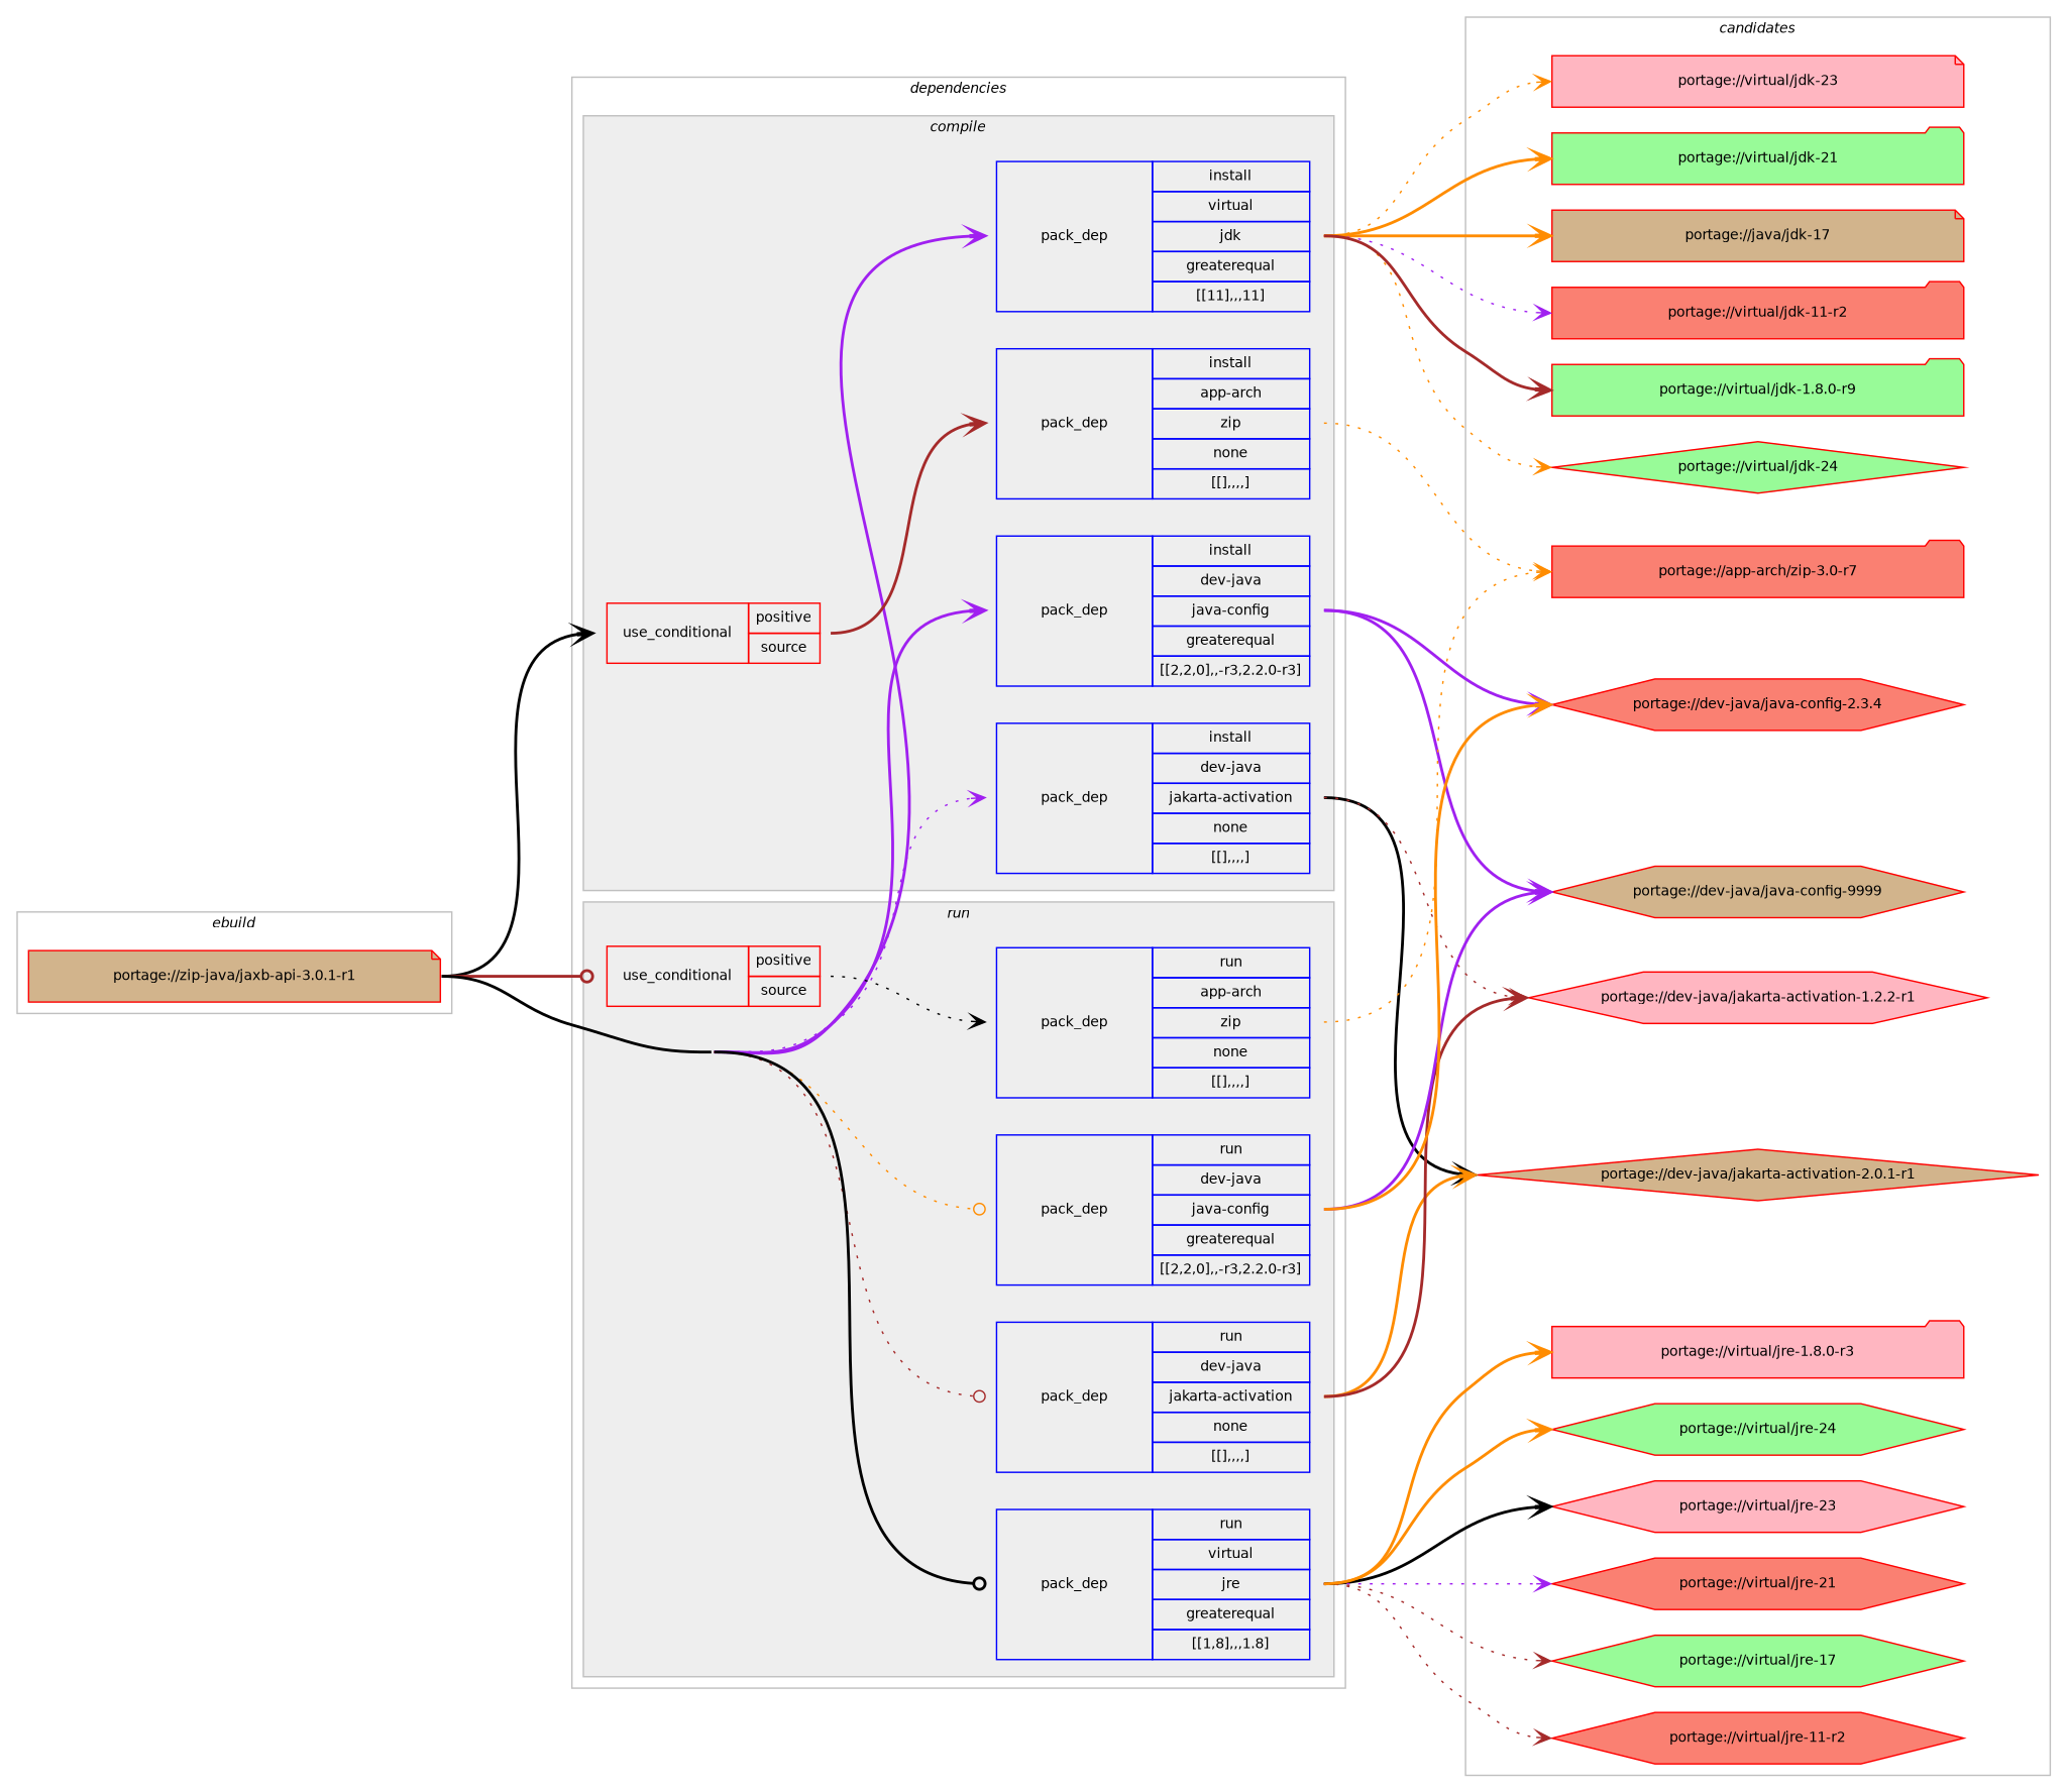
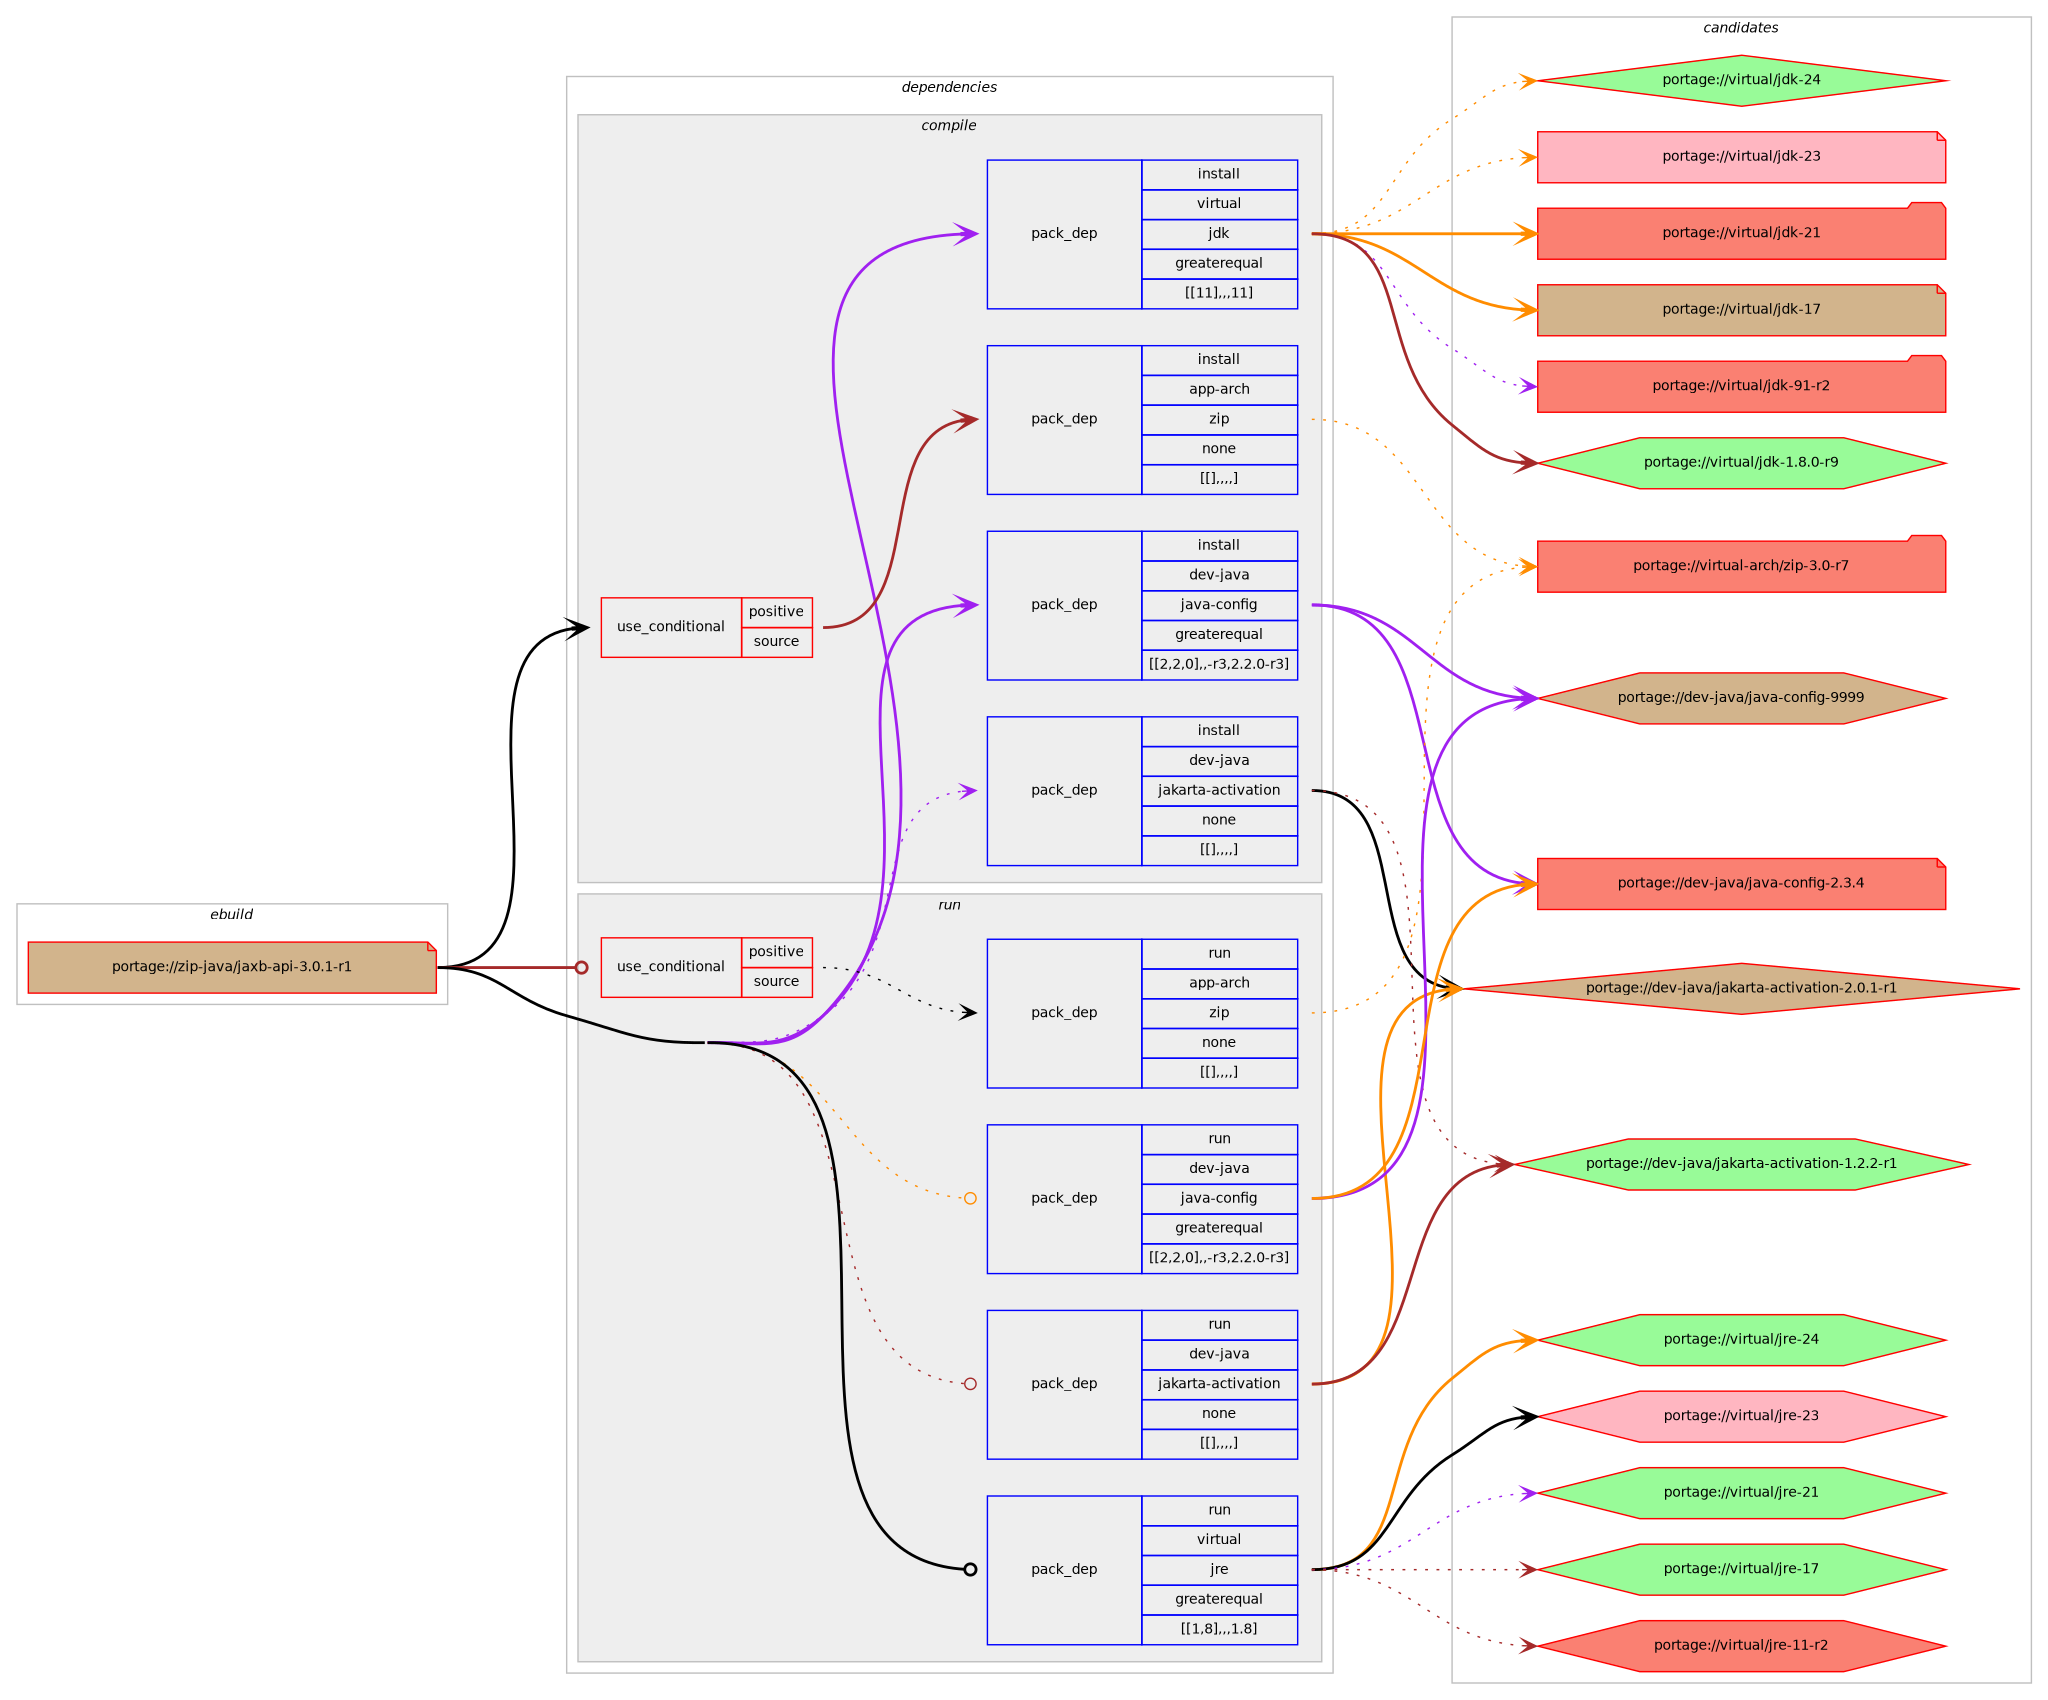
  digraph {
    compound=true
    concentrate=true
    fontname=Helvetica
    fontsize=10
    newrank=true
    rankdir=LR
    ranksep=1.5
    node [color=red fontname=Helvetica fontsize=10 shape=none style=filled]
    edge [arrowhead=vee color=darkorange headport=w style=bold tailport=e weight=100]
    n1 [fillcolor=tan label="portage://zip-java/jaxb-api-3.0.1-r1" shape=note width=4]
    n2 [color=blue label=<<TABLE BORDER="0" CELLBORDER="1" CELLSPACING="0" CELLPADDING="4" WIDTH="220"><TR><TD ROWSPAN="6" CELLPADDING="30">pack_dep</TD></TR><TR><TD WIDTH="110">install</TD></TR><TR><TD>app-arch</TD></TR><TR><TD>zip</TD></TR><TR><TD>none</TD></TR><TR><TD>[[],,,,]</TD></TR></TABLE>> style=""]
    n3 [label=<<TABLE BORDER="0" CELLBORDER="1" CELLSPACING="0" CELLPADDING="4"><TR><TD ROWSPAN="3" CELLPADDING="10">use_conditional</TD></TR><TR><TD>positive</TD></TR><TR><TD>source</TD></TR></TABLE>> style=""]
    n4 [color=blue label=<<TABLE BORDER="0" CELLBORDER="1" CELLSPACING="0" CELLPADDING="4" WIDTH="220"><TR><TD ROWSPAN="6" CELLPADDING="30">pack_dep</TD></TR><TR><TD WIDTH="110">install</TD></TR><TR><TD>dev-java</TD></TR><TR><TD>jakarta-activation</TD></TR><TR><TD>none</TD></TR><TR><TD>[[],,,,]</TD></TR></TABLE>> style=""]
    n5 [color=blue label=<<TABLE BORDER="0" CELLBORDER="1" CELLSPACING="0" CELLPADDING="4" WIDTH="220"><TR><TD ROWSPAN="6" CELLPADDING="30">pack_dep</TD></TR><TR><TD WIDTH="110">install</TD></TR><TR><TD>dev-java</TD></TR><TR><TD>java-config</TD></TR><TR><TD>greaterequal</TD></TR><TR><TD>[[2,2,0],,-r3,2.2.0-r3]</TD></TR></TABLE>> style=""]
    n6 [color=blue label=<<TABLE BORDER="0" CELLBORDER="1" CELLSPACING="0" CELLPADDING="4" WIDTH="220"><TR><TD ROWSPAN="6" CELLPADDING="30">pack_dep</TD></TR><TR><TD WIDTH="110">install</TD></TR><TR><TD>virtual</TD></TR><TR><TD>jdk</TD></TR><TR><TD>greaterequal</TD></TR><TR><TD>[[11],,,11]</TD></TR></TABLE>> style=""]
    n7 [color=blue label=<<TABLE BORDER="0" CELLBORDER="1" CELLSPACING="0" CELLPADDING="4" WIDTH="220"><TR><TD ROWSPAN="6" CELLPADDING="30">pack_dep</TD></TR><TR><TD WIDTH="110">run</TD></TR><TR><TD>app-arch</TD></TR><TR><TD>zip</TD></TR><TR><TD>none</TD></TR><TR><TD>[[],,,,]</TD></TR></TABLE>> style=""]
    n8 [label=<<TABLE BORDER="0" CELLBORDER="1" CELLSPACING="0" CELLPADDING="4"><TR><TD ROWSPAN="3" CELLPADDING="10">use_conditional</TD></TR><TR><TD>positive</TD></TR><TR><TD>source</TD></TR></TABLE>> style=""]
    n9 [color=blue label=<<TABLE BORDER="0" CELLBORDER="1" CELLSPACING="0" CELLPADDING="4" WIDTH="220"><TR><TD ROWSPAN="6" CELLPADDING="30">pack_dep</TD></TR><TR><TD WIDTH="110">run</TD></TR><TR><TD>dev-java</TD></TR><TR><TD>jakarta-activation</TD></TR><TR><TD>none</TD></TR><TR><TD>[[],,,,]</TD></TR></TABLE>> style=""]
    n10 [color=blue label=<<TABLE BORDER="0" CELLBORDER="1" CELLSPACING="0" CELLPADDING="4" WIDTH="220"><TR><TD ROWSPAN="6" CELLPADDING="30">pack_dep</TD></TR><TR><TD WIDTH="110">run</TD></TR><TR><TD>dev-java</TD></TR><TR><TD>java-config</TD></TR><TR><TD>greaterequal</TD></TR><TR><TD>[[2,2,0],,-r3,2.2.0-r3]</TD></TR></TABLE>> style=""]
    n11 [color=blue label=<<TABLE BORDER="0" CELLBORDER="1" CELLSPACING="0" CELLPADDING="4" WIDTH="220"><TR><TD ROWSPAN="6" CELLPADDING="30">pack_dep</TD></TR><TR><TD WIDTH="110">run</TD></TR><TR><TD>virtual</TD></TR><TR><TD>jre</TD></TR><TR><TD>greaterequal</TD></TR><TR><TD>[[1,8],,,1.8]</TD></TR></TABLE>> style=""]
-   n12 [fillcolor=salmon label="portage://app-arch/zip-3.0-r7" shape=folder width=4]
+   n12 [fillcolor=salmon label="portage://virtual-arch/zip-3.0-r7" shape=folder width=4]
    n13 [fillcolor=tan label="portage://dev-java/jakarta-activation-2.0.1-r1" shape=diamond width=4]
-   n14 [fillcolor=lightpink label="portage://dev-java/jakarta-activation-1.2.2-r1" shape=hexagon width=4]
+   n14 [fillcolor=palegreen label="portage://dev-java/jakarta-activation-1.2.2-r1" shape=hexagon width=4]
    n15 [fillcolor=tan label="portage://dev-java/java-config-9999" shape=hexagon width=4]
-   n16 [fillcolor=salmon label="portage://dev-java/java-config-2.3.4" shape=hexagon width=4]
+   n16 [fillcolor=salmon label="portage://dev-java/java-config-2.3.4" shape=note width=4]
    n17 [fillcolor=palegreen label="portage://virtual/jdk-24" shape=diamond width=4]
    n18 [fillcolor=lightpink label="portage://virtual/jdk-23" shape=note width=4]
-   n19 [fillcolor=palegreen label="portage://virtual/jdk-21" shape=folder width=4]
-   n20 [fillcolor=tan label="portage://java/jdk-17" shape=note width=4]
-   n21 [fillcolor=salmon label="portage://virtual/jdk-11-r2" shape=folder width=4]
-   n22 [fillcolor=palegreen label="portage://virtual/jdk-1.8.0-r9" shape=folder width=4]
+   n19 [fillcolor=salmon label="portage://virtual/jdk-21" shape=folder width=4]
+   n20 [fillcolor=tan label="portage://virtual/jdk-17" shape=note width=4]
+   n21 [fillcolor=salmon label="portage://virtual/jdk-91-r2" shape=folder width=4]
+   n22 [fillcolor=palegreen label="portage://virtual/jdk-1.8.0-r9" shape=hexagon width=4]
    n23 [fillcolor=palegreen label="portage://virtual/jre-24" shape=hexagon width=4]
    n24 [fillcolor=lightpink label="portage://virtual/jre-23" shape=hexagon width=4]
-   n25 [fillcolor=salmon label="portage://virtual/jre-21" shape=hexagon width=4]
+   n25 [fillcolor=palegreen label="portage://virtual/jre-21" shape=hexagon width=4]
    n26 [fillcolor=palegreen label="portage://virtual/jre-17" shape=hexagon width=4]
    n27 [fillcolor=salmon label="portage://virtual/jre-11-r2" shape=hexagon width=4]
-   n28 [fillcolor=lightpink label="portage://virtual/jre-1.8.0-r3" shape=folder width=4]
    subgraph cluster_1 {
      color=gray
      label=<<i>dependencies</i>>
      subgraph cluster_2 {
        color=gray
        fillcolor="#eeeeee"
        label=<<i>compile</i>>
        style=filled
        subgraph sub_3 {
          color=gray
          fillcolor="#eeeeee"
          label=<<i>compile</i>>
          style=filled
          n3
          subgraph sub_4 {
            color=gray
            fillcolor="#eeeeee"
            label=<<i>compile</i>>
            style=filled
            n2
          }
        }
        subgraph sub_5 {
          color=gray
          fillcolor="#eeeeee"
          label=<<i>compile</i>>
          style=filled
          n4
        }
        subgraph sub_6 {
          color=gray
          fillcolor="#eeeeee"
          label=<<i>compile</i>>
          style=filled
          n5
        }
        subgraph sub_7 {
          color=gray
          fillcolor="#eeeeee"
          label=<<i>compile</i>>
          style=filled
          n6
        }
      }
      subgraph cluster_8 {
        color=gray
        fillcolor="#eeeeee"
        label=<<i>compile and run</i>>
        style=filled
      }
      subgraph cluster_9 {
        color=gray
        fillcolor="#eeeeee"
        label=<<i>run</i>>
        style=filled
        subgraph sub_10 {
          color=gray
          fillcolor="#eeeeee"
          label=<<i>run</i>>
          style=filled
          n8
          subgraph sub_11 {
            color=gray
            fillcolor="#eeeeee"
            label=<<i>run</i>>
            style=filled
            n7
          }
        }
        subgraph sub_12 {
          color=gray
          fillcolor="#eeeeee"
          label=<<i>run</i>>
          style=filled
          n9
        }
        subgraph sub_13 {
          color=gray
          fillcolor="#eeeeee"
          label=<<i>run</i>>
          style=filled
          n10
        }
        subgraph sub_14 {
          color=gray
          fillcolor="#eeeeee"
          label=<<i>run</i>>
          style=filled
          n11
        }
      }
    }
    subgraph cluster_15 {
      color=gray
      label=<<i>ebuild</i>>
      n1
    }
    subgraph cluster_16 {
      color=gray
      label=<<i>candidates</i>>
      rank=same
      subgraph sub_17 {
        color=black
        label=<<i>candidates</i>>
        nodesep=1
        rank=same
        n12
      }
      subgraph sub_18 {
        color=black
        label=<<i>candidates</i>>
        nodesep=1
        rank=same
        n13
        n14
      }
      subgraph sub_19 {
        color=black
        label=<<i>candidates</i>>
        nodesep=1
        rank=same
        n15
        n16
      }
      subgraph sub_20 {
        color=black
        label=<<i>candidates</i>>
        nodesep=1
        rank=same
        n17
        n18
        n19
        n20
        n21
        n22
      }
      subgraph sub_21 {
        color=black
        label=<<i>candidates</i>>
        nodesep=1
        rank=same
        n12
      }
      subgraph sub_22 {
        color=black
        label=<<i>candidates</i>>
        nodesep=1
        rank=same
        n13
        n14
      }
      subgraph sub_23 {
        color=black
        label=<<i>candidates</i>>
        nodesep=1
        rank=same
        n23
        n24
        n25
        n26
        n27
-       n28
      }
      subgraph sub_24 {
        color=black
        label=<<i>candidates</i>>
        nodesep=1
        rank=same
        n15
        n16
      }
    }
    n1 -> n3 [color=black weight=20]
    n1 -> n4 [color=purple style=dotted weight=20]
    n1 -> n5 [color=purple weight=20]
    n1 -> n6 [color=purple weight=20]
    n1 -> n8 [arrowhead=odot color=brown weight=20]
    n1 -> n9 [arrowhead=odot color=brown style=dotted weight=20]
    n1 -> n10 [arrowhead=odot style=dotted weight=20]
    n1 -> n11 [arrowhead=odot color=black weight=20]
    n2 -> n12 [style=dotted]
    n3 -> n2 [color=brown weight=20]
    n4 -> n13 [color=black]
    n4 -> n14 [color=brown style=dotted]
    n5 -> n15 [color=purple]
    n5 -> n16 [color=purple]
    n6 -> n17 [style=dotted]
    n6 -> n18 [style=dotted]
    n6 -> n19
    n6 -> n20
    n6 -> n21 [color=purple style=dotted]
    n6 -> n22 [color=brown]
    n7 -> n12 [style=dotted]
    n8 -> n7 [color=black style=dotted weight=20]
    n9 -> n13
    n9 -> n14 [color=brown]
    n10 -> n15 [color=purple]
    n10 -> n16
    n11 -> n23
    n11 -> n24 [color=black]
    n11 -> n25 [color=purple style=dotted]
    n11 -> n26 [color=brown style=dotted]
    n11 -> n27 [color=brown style=dotted]
-   n11 -> n28
  }
